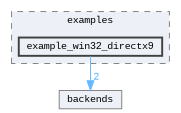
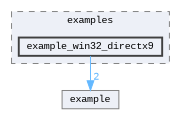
  digraph {
    compound=true
    fontname="Liberation Mono"
    node [fillcolor="#edf0f7" fontname="Liberation Mono" fontsize=10 shape=box]
    n1 [color=grey25 height=0.2 label=example_win32_directx9 style="filled,bold" width=0.4]
-   n2 [color=grey50 height=0.2 label=backends style=filled width=0.4]
+   n2 [color=grey50 height=0.2 label=example style=filled width=0.4]
    subgraph cluster_1 {
      bgcolor="#edf0f7"
      fontsize=10
      label=examples
      pencolor=grey50
      style="filled,dashed"
      n1
    }
    n1 -> n2 [color=steelblue1 fontcolor=steelblue1 fontname="Liberation Mono" fontsize=10 headlabel=2 labeldistance=1.5 labelfontname=Helvetica labelfontsize=10]
  }
